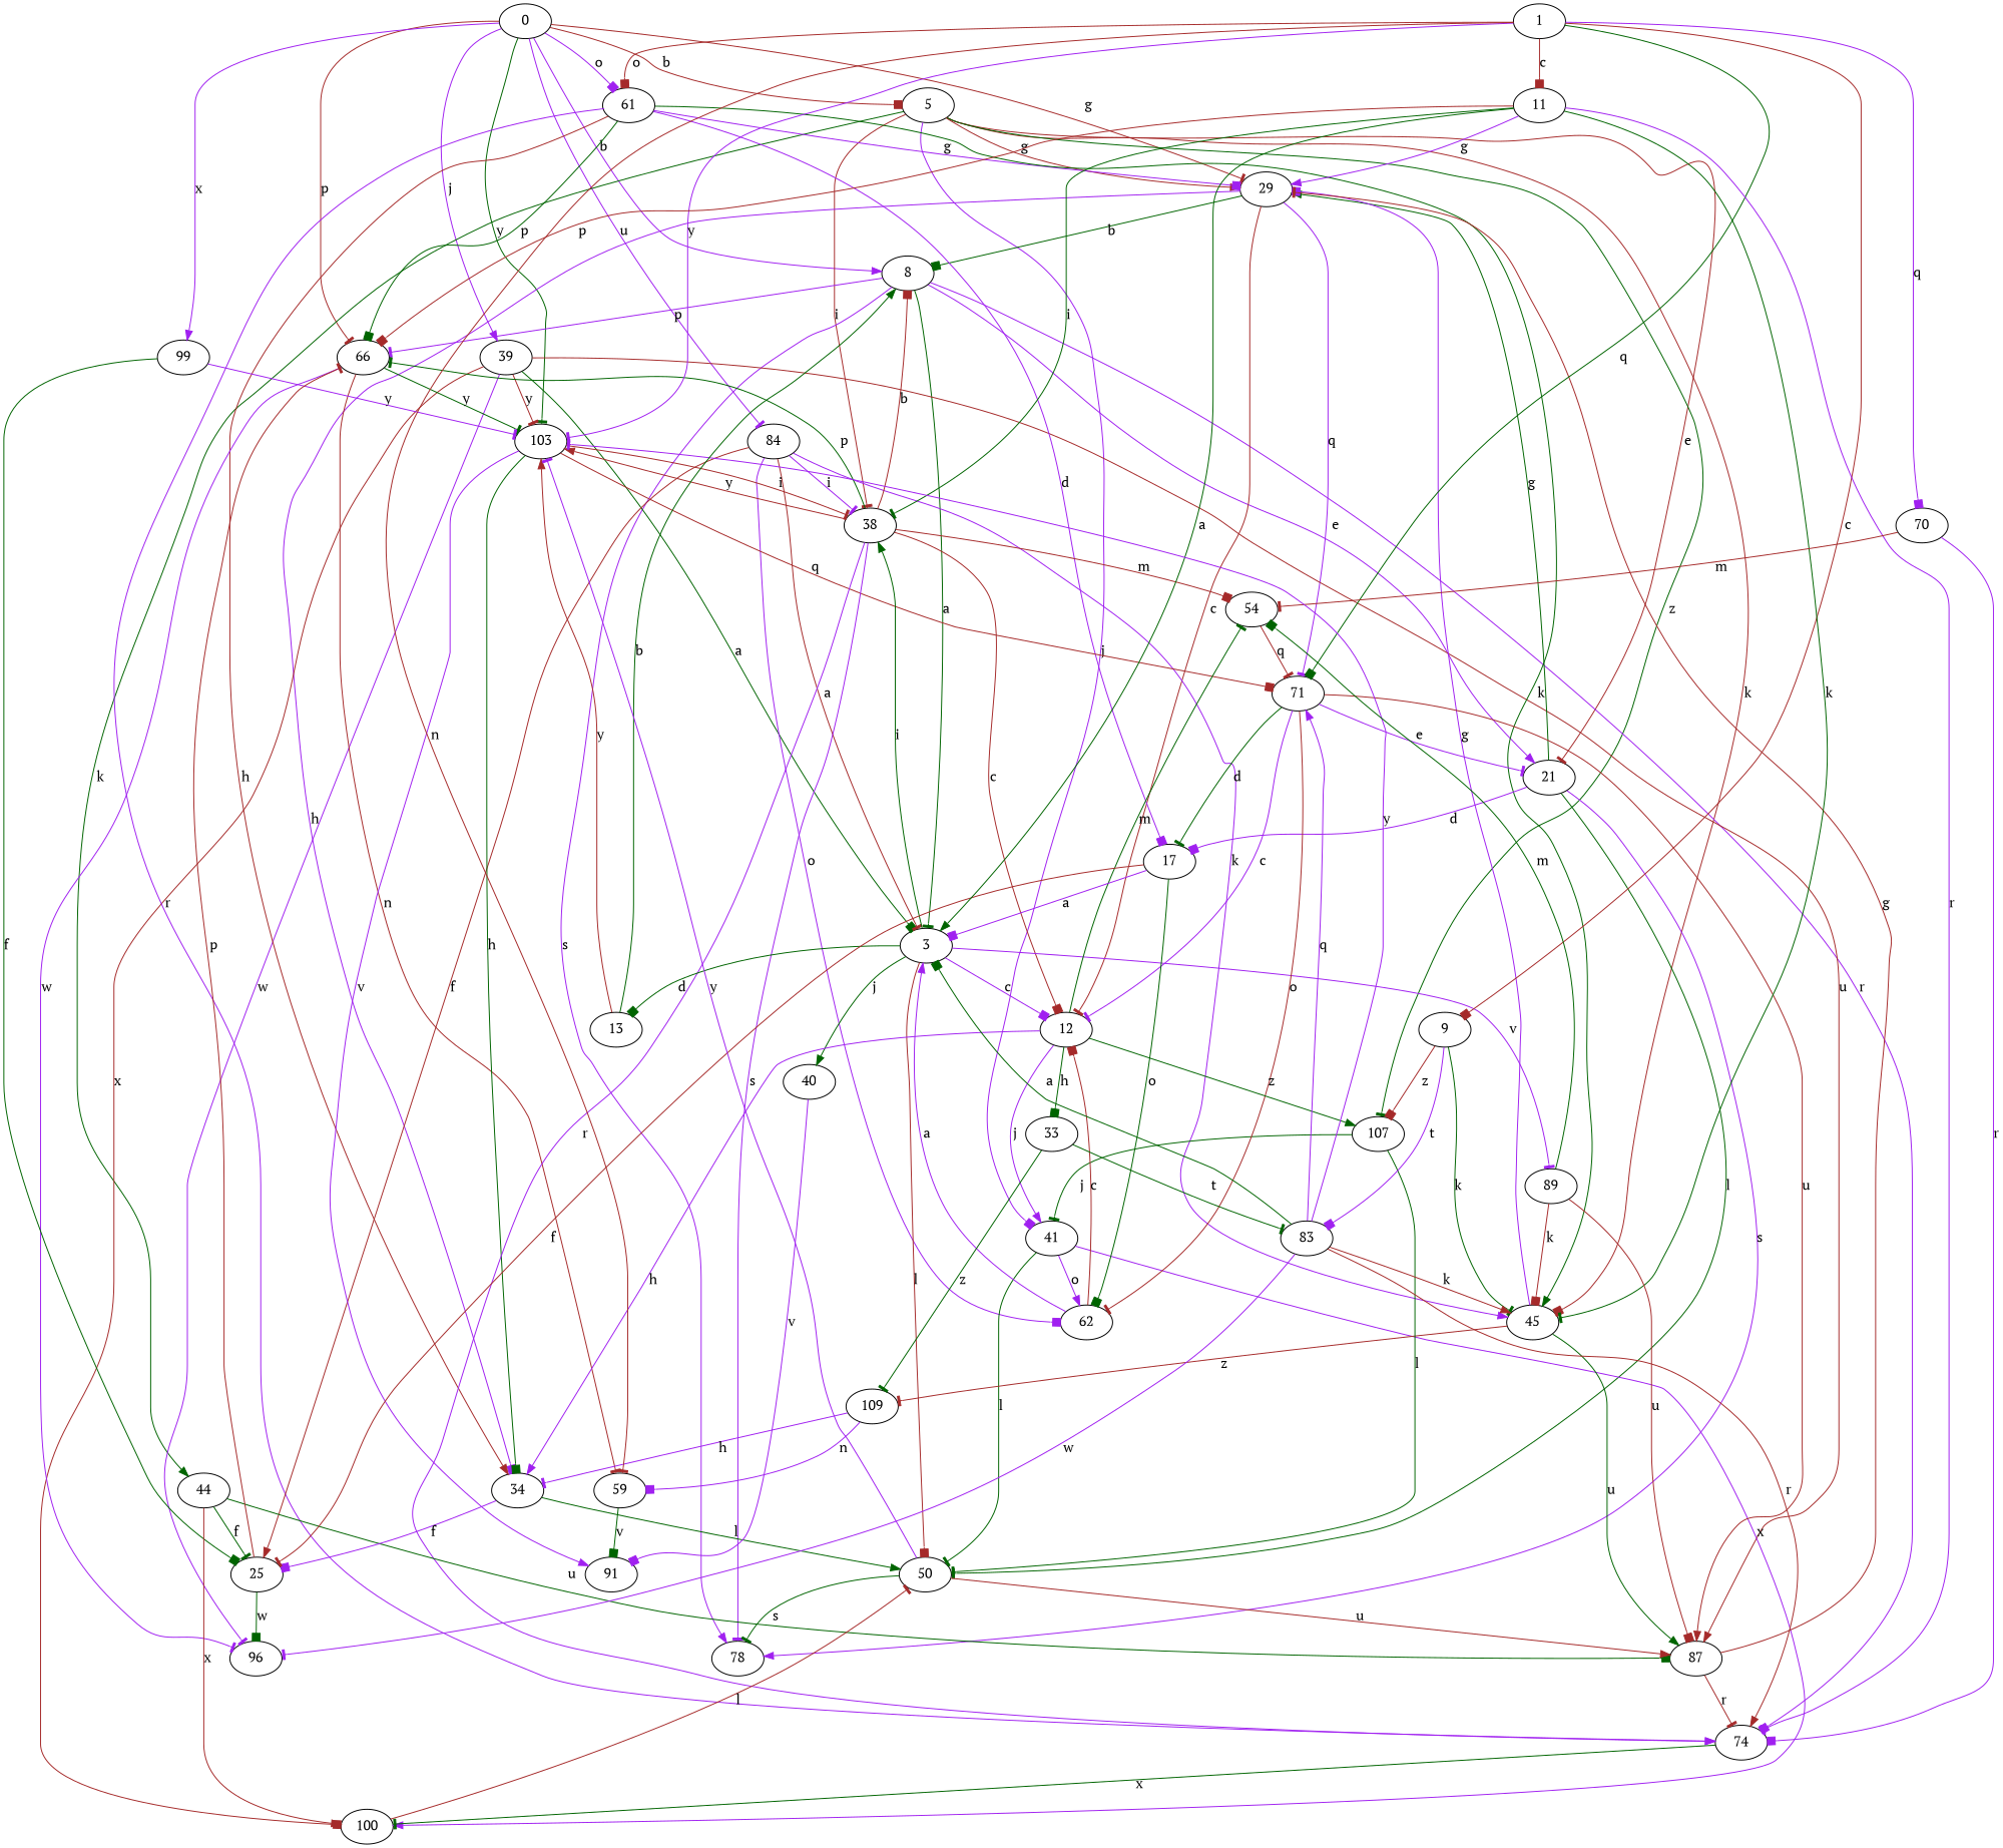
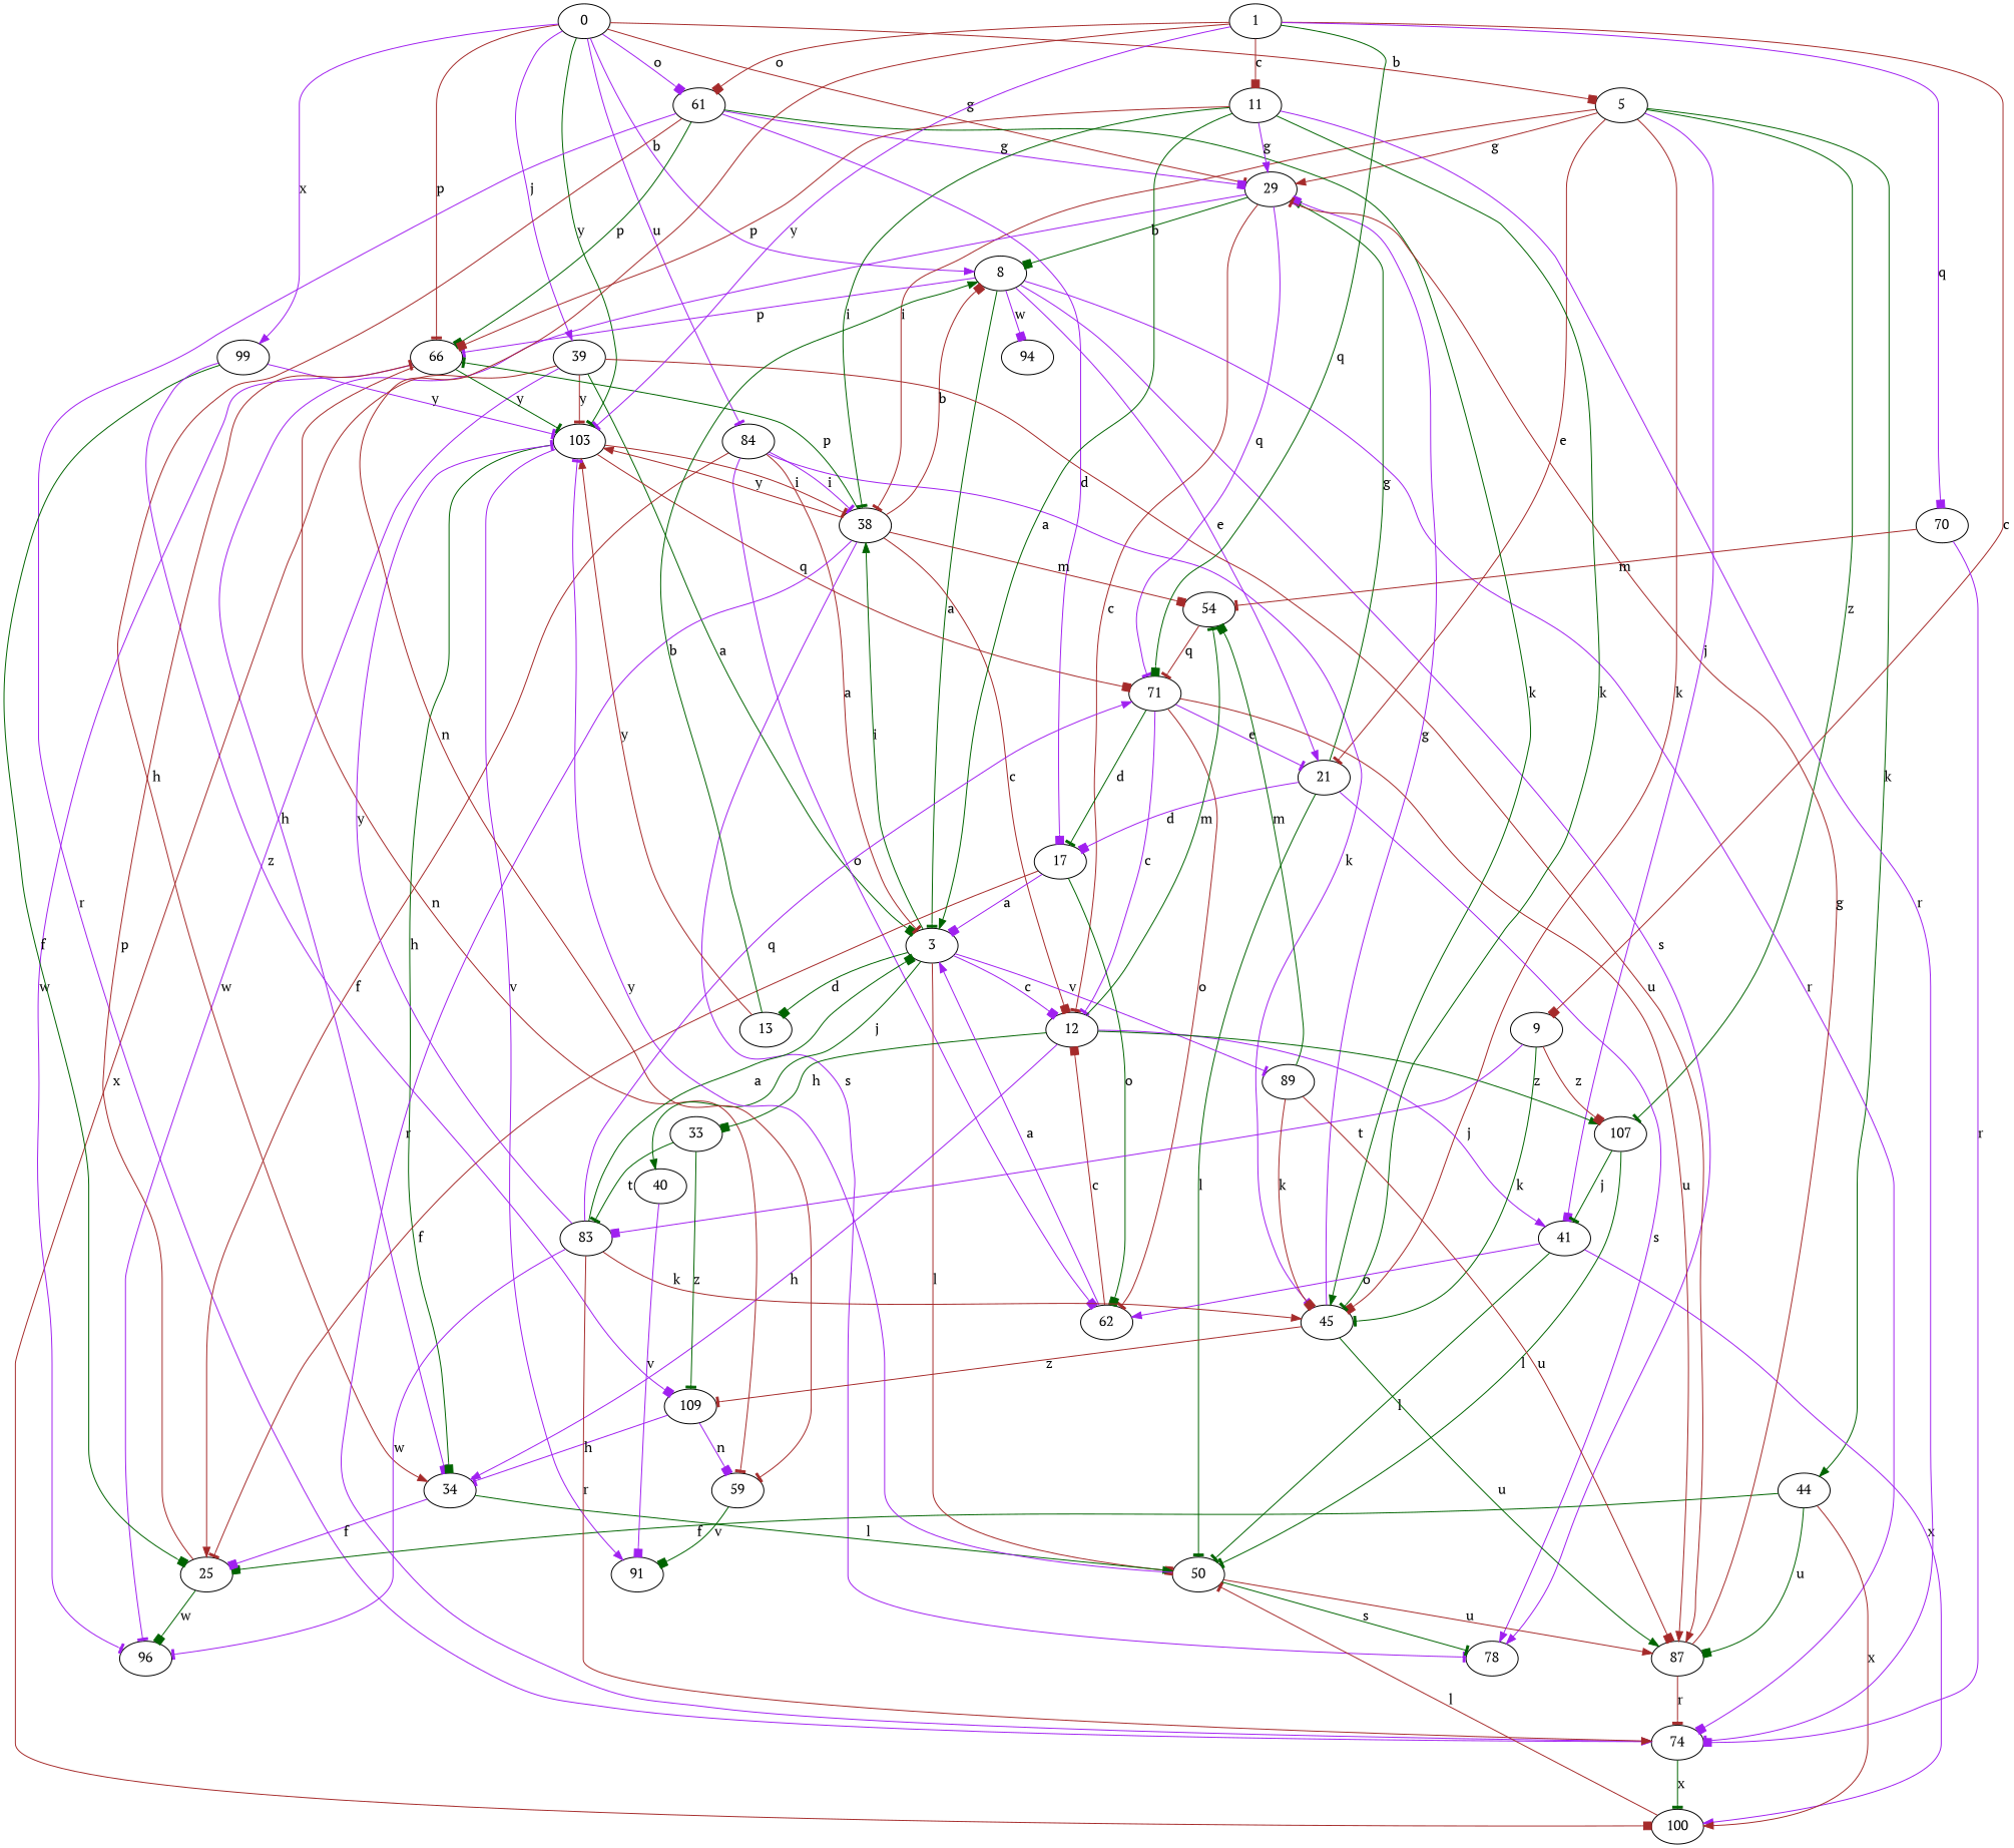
  strict digraph {
    fontname="PT Serif"
    node [fontname="PT Serif"]
    edge [arrowhead=tee color=purple fontname="PT Serif"]
    0
    5
    8
    29
    39
    61
    66
    84
    99
    103
    38
    21
    41
    44
    45
    107
    3
    74
    78
+   94
    71
    12
    34
    96
    87
    100
    17
    59
    25
    62
    109
    91
    1
    9
    11
    70
    83
    54
    13
    40
    50
    89
    33
    0 -> 5 [arrowhead=box color=brown label=b]
    0 -> 8 [arrowhead=normal label=b]
    0 -> 29 [color=brown label=g]
    0 -> 39 [arrowhead=normal label=j]
    0 -> 61 [arrowhead=box label=o]
    0 -> 66 [color=brown label=p]
    0 -> 84 [label=u]
    0 -> 99 [arrowhead=normal label=x]
    0 -> 103 [color=darkgreen label=y]
    5 -> 29 [arrowhead=normal color=brown label=g]
    5 -> 38 [color=brown label=i]
    5 -> 21 [color=brown label=e]
    5 -> 41 [arrowhead=box label=j]
    5 -> 44 [arrowhead=normal color=darkgreen label=k]
    5 -> 45 [arrowhead=box color=brown label=k]
    5 -> 107 [color=darkgreen label=z]
    8 -> 66 [label=p]
    8 -> 21 [arrowhead=normal label=e]
    8 -> 3 [color=darkgreen label=a]
    8 -> 74 [arrowhead=box label=r]
    8 -> 78 [arrowhead=normal label=s]
+   8 -> 94 [arrowhead=box label=w]
    29 -> 8 [arrowhead=box color=darkgreen label=b]
    29 -> 71 [label=q]
    29 -> 12 [color=brown label=c]
    29 -> 34 [arrowhead=box label=h]
    39 -> 103 [color=brown label=y]
    39 -> 3 [arrowhead=box color=darkgreen label=a]
    39 -> 96 [label=w]
    39 -> 87 [arrowhead=normal color=brown label=u]
    39 -> 100 [arrowhead=box color=brown label=x]
    61 -> 29 [arrowhead=box label=g]
    61 -> 66 [arrowhead=box color=darkgreen label=p]
    61 -> 45 [arrowhead=normal color=darkgreen label=k]
    61 -> 74 [arrowhead=normal label=r]
    61 -> 34 [arrowhead=normal color=brown label=h]
    61 -> 17 [arrowhead=box label=d]
    66 -> 103 [color=darkgreen label=y]
    66 -> 96 [label=w]
    66 -> 59 [color=brown label=n]
    84 -> 38 [label=i]
    84 -> 45 [arrowhead=normal label=k]
    84 -> 3 [color=brown label=a]
    84 -> 25 [arrowhead=normal color=brown label=f]
    84 -> 62 [arrowhead=box label=o]
    99 -> 103 [label=y]
    99 -> 25 [arrowhead=box color=darkgreen label=f]
+   99 -> 109 [arrowhead=box label=z]
    103 -> 38 [color=brown label=i]
    103 -> 71 [arrowhead=box color=brown label=q]
    103 -> 34 [arrowhead=box color=darkgreen label=h]
    103 -> 91 [arrowhead=normal label=v]
    38 -> 8 [arrowhead=box color=brown label=b]
    38 -> 66 [color=darkgreen label=p]
    38 -> 103 [arrowhead=normal color=brown label=y]
    38 -> 74 [arrowhead=normal label=r]
    38 -> 78 [label=s]
    38 -> 12 [arrowhead=box color=brown label=c]
    38 -> 54 [arrowhead=box color=brown label=m]
    21 -> 29 [arrowhead=normal color=darkgreen label=g]
    21 -> 78 [arrowhead=normal label=s]
    21 -> 17 [arrowhead=box label=d]
    21 -> 50 [color=darkgreen label=l]
    41 -> 100 [arrowhead=normal label=x]
    41 -> 62 [arrowhead=normal label=o]
    41 -> 50 [color=darkgreen label=l]
    44 -> 87 [arrowhead=box color=darkgreen label=u]
    44 -> 100 [arrowhead=normal color=brown label=x]
-   44 -> 25 [color=darkgreen label=f]
+   44 -> 25 [arrowhead=box color=darkgreen label=f]
    45 -> 29 [arrowhead=box label=g]
    45 -> 87 [arrowhead=normal color=darkgreen label=u]
    45 -> 109 [color=brown label=z]
    107 -> 41 [color=darkgreen label=j]
    107 -> 50 [color=darkgreen label=l]
    3 -> 38 [arrowhead=normal color=darkgreen label=i]
    3 -> 12 [arrowhead=box label=c]
    3 -> 13 [arrowhead=box color=darkgreen label=d]
    3 -> 40 [arrowhead=normal color=darkgreen label=j]
    3 -> 50 [arrowhead=box color=brown label=l]
    3 -> 89 [label=v]
    74 -> 100 [color=darkgreen label=x]
    71 -> 21 [label=e]
    71 -> 12 [label=c]
    71 -> 87 [arrowhead=normal color=brown label=u]
    71 -> 17 [color=darkgreen label=d]
    71 -> 62 [color=brown label=o]
    12 -> 41 [arrowhead=normal label=j]
    12 -> 107 [arrowhead=normal color=darkgreen label=z]
    12 -> 34 [arrowhead=normal label=h]
    12 -> 54 [color=darkgreen label=m]
    12 -> 33 [arrowhead=box color=darkgreen label=h]
    34 -> 25 [arrowhead=box label=f]
    34 -> 50 [arrowhead=normal color=darkgreen label=l]
    87 -> 29 [color=brown label=g]
    87 -> 74 [color=brown label=r]
    100 -> 50 [color=brown label=l]
    17 -> 3 [arrowhead=box label=a]
    17 -> 25 [color=brown label=f]
    17 -> 62 [arrowhead=box color=darkgreen label=o]
    59 -> 91 [arrowhead=box color=darkgreen label=v]
    25 -> 66 [color=brown label=p]
    25 -> 96 [arrowhead=box color=darkgreen label=w]
    62 -> 3 [arrowhead=normal label=a]
    62 -> 12 [arrowhead=box color=brown label=c]
    109 -> 34 [label=h]
    109 -> 59 [arrowhead=box label=n]
    1 -> 61 [arrowhead=box color=brown label=o]
    1 -> 103 [label=y]
    1 -> 71 [arrowhead=box color=darkgreen label=q]
    1 -> 59 [color=brown label=n]
    1 -> 9 [arrowhead=box color=brown label=c]
    1 -> 11 [arrowhead=box color=brown label=c]
    1 -> 70 [arrowhead=box label=q]
    9 -> 45 [color=darkgreen label=k]
    9 -> 107 [arrowhead=box color=brown label=z]
    9 -> 83 [arrowhead=box label=t]
    11 -> 29 [arrowhead=normal label=g]
    11 -> 66 [arrowhead=box color=brown label=p]
    11 -> 38 [color=darkgreen label=i]
    11 -> 45 [color=darkgreen label=k]
    11 -> 3 [arrowhead=normal color=darkgreen label=a]
    11 -> 74 [label=r]
    70 -> 74 [arrowhead=box label=r]
    70 -> 54 [color=brown label=m]
    83 -> 103 [label=y]
    83 -> 45 [arrowhead=normal color=brown label=k]
    83 -> 3 [arrowhead=box color=darkgreen label=a]
    83 -> 74 [arrowhead=normal color=brown label=r]
    83 -> 71 [arrowhead=normal label=q]
    83 -> 96 [label=w]
    54 -> 71 [color=brown label=q]
    13 -> 8 [arrowhead=normal color=darkgreen label=b]
    13 -> 103 [arrowhead=normal color=brown label=y]
    40 -> 91 [arrowhead=box label=v]
    50 -> 103 [label=y]
    50 -> 78 [color=darkgreen label=s]
    50 -> 87 [arrowhead=normal color=brown label=u]
    89 -> 45 [arrowhead=box color=brown label=k]
    89 -> 87 [arrowhead=box color=brown label=u]
    89 -> 54 [arrowhead=box color=darkgreen label=m]
    33 -> 109 [color=darkgreen label=z]
    33 -> 83 [color=darkgreen label=t]
  }
